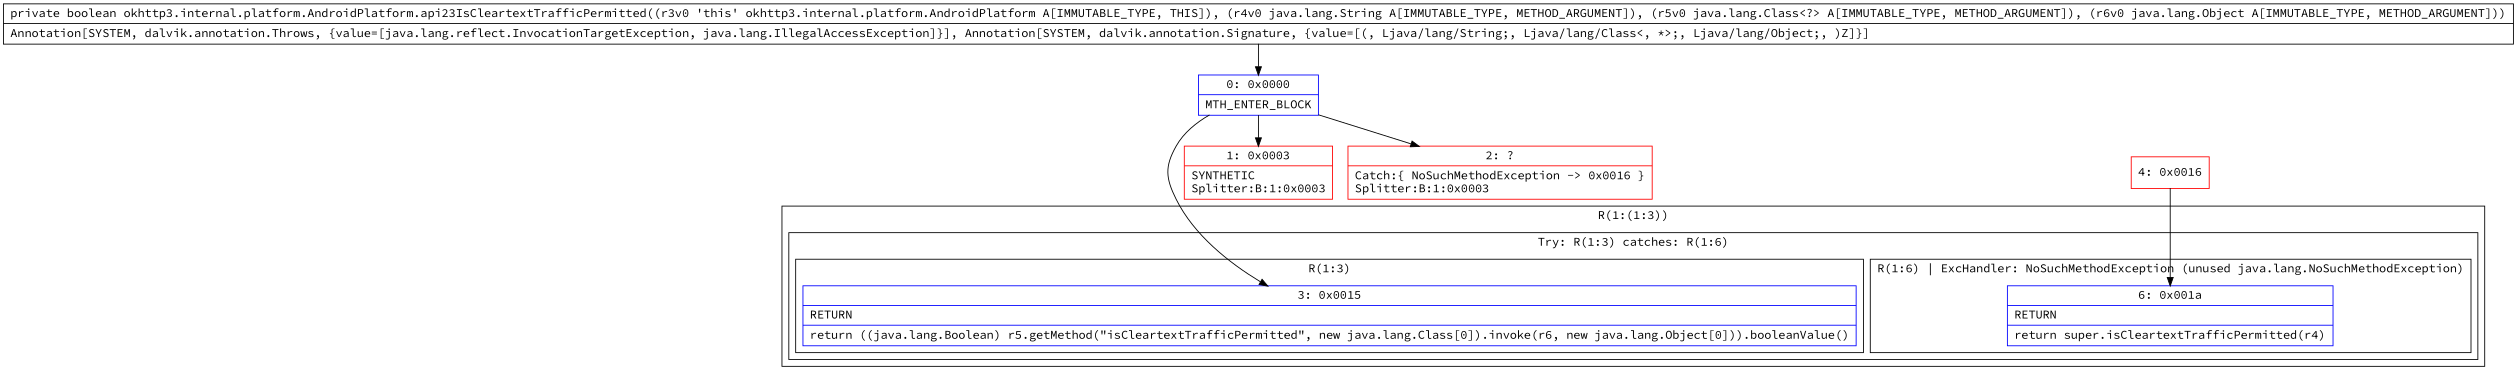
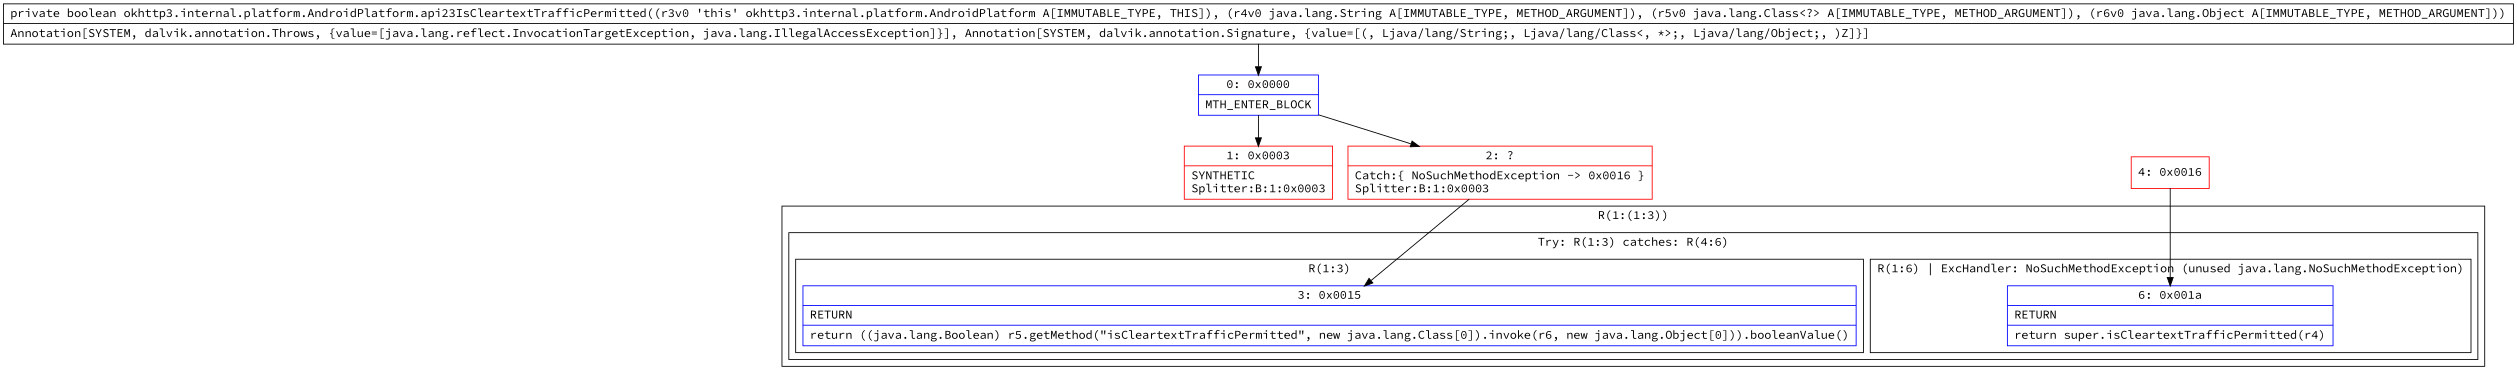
  digraph {
    fontname="Source Code Pro"
    node [color=blue fontname="Source Code Pro" shape=record]
    edge [fontname="Source Code Pro"]
    n1 [label="{3\:\ 0x0015|RETURN\l|return ((java.lang.Boolean) r5.getMethod(\"isCleartextTrafficPermitted\", new java.lang.Class[0]).invoke(r6, new java.lang.Object[0])).booleanValue()\l}"]
    n2 [label="{6\:\ 0x001a|RETURN\l|return super.isCleartextTrafficPermitted(r4)\l}"]
    n3 [label="{0\:\ 0x0000|MTH_ENTER_BLOCK\l}"]
    n4 [color=red label="{1\:\ 0x0003|SYNTHETIC\lSplitter:B:1:0x0003\l}"]
    n5 [color=red label="{2\:\ ?|Catch:\{ NoSuchMethodException \-\> 0x0016 \}\lSplitter:B:1:0x0003\l}"]
    n6 [color=red label="{4\:\ 0x0016}"]
    n7 [label="{private boolean okhttp3.internal.platform.AndroidPlatform.api23IsCleartextTrafficPermitted((r3v0 'this' okhttp3.internal.platform.AndroidPlatform A[IMMUTABLE_TYPE, THIS]), (r4v0 java.lang.String A[IMMUTABLE_TYPE, METHOD_ARGUMENT]), (r5v0 java.lang.Class\<?\> A[IMMUTABLE_TYPE, METHOD_ARGUMENT]), (r6v0 java.lang.Object A[IMMUTABLE_TYPE, METHOD_ARGUMENT]))  | Annotation[SYSTEM, dalvik.annotation.Throws, \{value=[java.lang.reflect.InvocationTargetException, java.lang.IllegalAccessException]\}], Annotation[SYSTEM, dalvik.annotation.Signature, \{value=[(, Ljava\/lang\/String;, Ljava\/lang\/Class\<, *\>;, Ljava\/lang\/Object;, )Z]\}]\l}" color=""]
    subgraph cluster_1 {
      label="R(1:(1:3))"
      subgraph cluster_2 {
-       label="Try: R(1:3) catches: R(1:6)"
+       label="Try: R(1:3) catches: R(4:6)"
        subgraph cluster_3 {
          label="R(1:3)"
          n1
        }
        subgraph cluster_4 {
          label="R(1:6) | ExcHandler: NoSuchMethodException (unused java.lang.NoSuchMethodException)\l"
          n2
        }
      }
    }
    subgraph cluster_5 {
      label="R(1:6) | ExcHandler: NoSuchMethodException (unused java.lang.NoSuchMethodException)\l"
    }
    n3 -> n4
    n3 -> n5
-   n3 -> n1
+   n5 -> n1
    n6 -> n2
    n7 -> n3
  }
